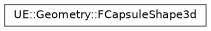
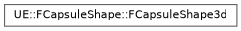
  digraph {
    rankdir=TB
-   n1 [color=grey40 fillcolor=white fontname=Helvetica fontsize=10 height=0.2 label="UE::Geometry::FCapsuleShape3d" shape=box style=filled width=0.4]
+   n1 [color=grey40 fillcolor=white fontname=Helvetica fontsize=10 height=0.2 label="UE::FCapsuleShape::FCapsuleShape3d" shape=box style=filled width=0.4]
  }
